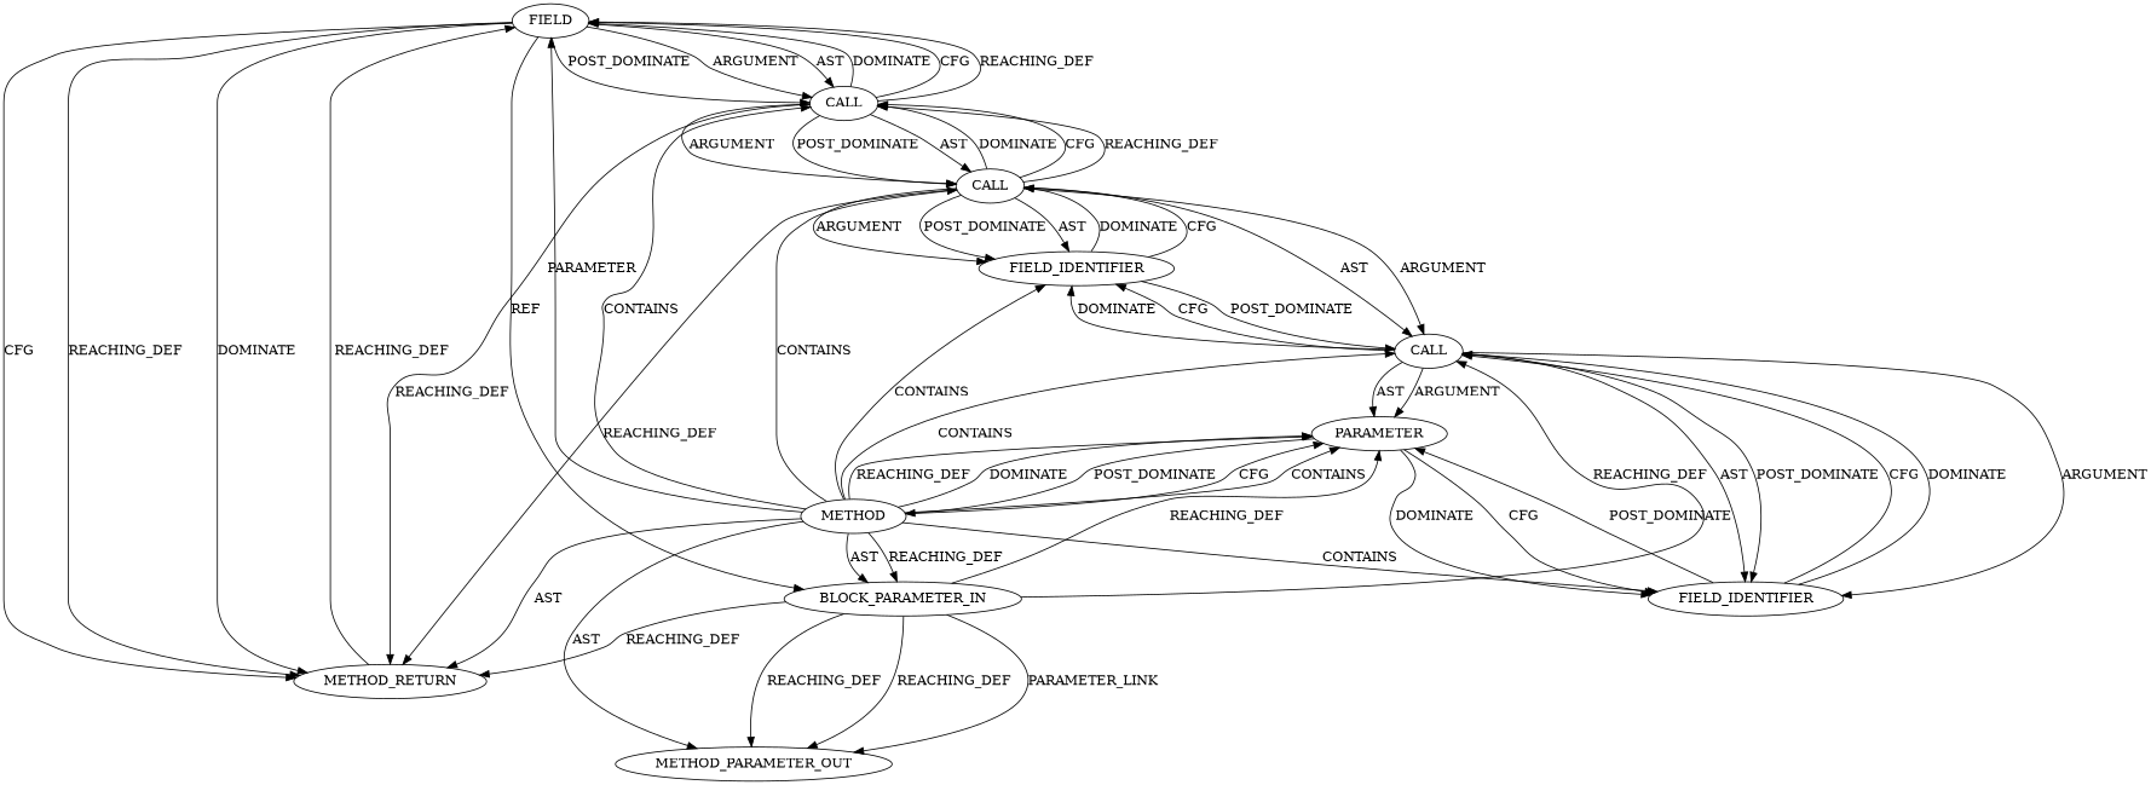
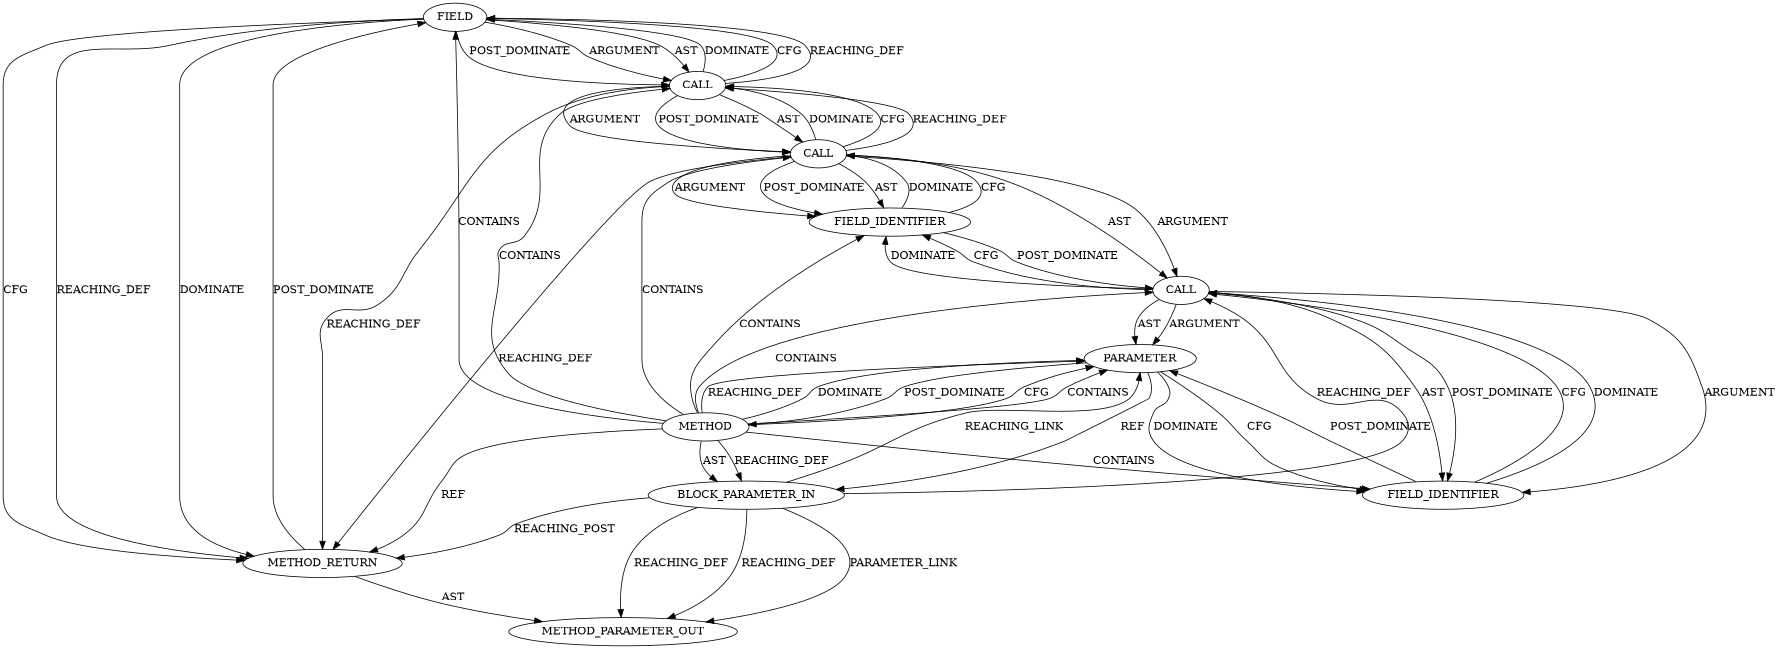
  digraph {
    node [CODE="const struct ceph_msg *msg" COLUMN_NUMBER=21 LINE_NUMBER=364 ORDER=1]
    n1 [ARGUMENT_INDEX=-1 CODE="return le32_to_cpu(msg->hdr.middle_len);" COLUMN_NUMBER=2 label=FIELD]
    n2 [CODE=RET COLUMN_NUMBER=1 EVALUATION_STRATEGY=BY_VALUE LINE_NUMBER=362 ORDER=3 TYPE_FULL_NAME=int label=METHOD_RETURN]
    n3 [ARGUMENT_INDEX=-1 CODE="le32_to_cpu(msg->hdr.middle_len)" COLUMN_NUMBER=9 DISPATCH_TYPE=STATIC_DISPATCH METHOD_FULL_NAME=le32_to_cpu NAME=le32_to_cpu TYPE_FULL_NAME="<empty>" label=CALL]
    n4 [ARGUMENT_INDEX=1 CODE="msg->hdr" DISPATCH_TYPE=STATIC_DISPATCH METHOD_FULL_NAME="<operator>.indirectFieldAccess" NAME="<operator>.indirectFieldAccess" TYPE_FULL_NAME="<empty>" label=CALL]
    n5 [ARGUMENT_INDEX=1 CODE=msg NAME=msg TYPE_FULL_NAME="ceph_msg*" label=PARAMETER]
    n6 [ARGUMENT_INDEX=2 CANONICAL_NAME=hdr CODE=hdr ORDER=2 label=FIELD_IDENTIFIER]
    n7 [ARGUMENT_INDEX=2 CANONICAL_NAME=middle_len CODE=middle_len ORDER=2 label=FIELD_IDENTIFIER]
    n8 [COLUMN_NUMBER=23 EVALUATION_STRATEGY=BY_VALUE INDEX=1 IS_VARIADIC=false LINE_NUMBER=362 NAME=msg TYPE_FULL_NAME="ceph_msg*" label=BLOCK_PARAMETER_IN]
    n9 [AST_PARENT_FULL_NAME="messenger_v2.c:<global>" AST_PARENT_TYPE=TYPE_DECL CODE="static int middle_len(const struct ceph_msg *msg)\n{\n	return le32_to_cpu(msg->hdr.middle_len);\n}" COLUMN_NUMBER=1 COLUMN_NUMBER_END=1 FILENAME="messenger_v2.c" FULL_NAME=middle_len IS_EXTERNAL=false LINE_NUMBER=362 LINE_NUMBER_END=365 NAME=middle_len ORDER=23 SIGNATURE="int middle_len (ceph_msg*)" label=METHOD]
    n10 [ARGUMENT_INDEX=1 CODE="msg->hdr.middle_len" DISPATCH_TYPE=STATIC_DISPATCH METHOD_FULL_NAME="<operator>.fieldAccess" NAME="<operator>.fieldAccess" TYPE_FULL_NAME="<empty>" label=CALL]
    n11 [COLUMN_NUMBER=23 EVALUATION_STRATEGY=BY_VALUE INDEX=1 IS_VARIADIC=false LINE_NUMBER=362 NAME=msg TYPE_FULL_NAME="ceph_msg*" label=METHOD_PARAMETER_OUT]
    n1 -> n2 [label=CFG]
    n1 -> n2 [VARIABLE="<RET>" label=REACHING_DEF]
    n1 -> n2 [label=DOMINATE]
    n1 -> n3 [label=POST_DOMINATE]
    n1 -> n3 [label=ARGUMENT]
    n1 -> n3 [label=AST]
-   n2 -> n1 [label=REACHING_DEF]
+   n2 -> n1 [label=POST_DOMINATE]
    n3 -> n1 [label=DOMINATE]
    n3 -> n1 [label=CFG]
    n3 -> n1 [VARIABLE="le32_to_cpu(msg->hdr.middle_len)" label=REACHING_DEF]
    n3 -> n2 [VARIABLE="le32_to_cpu(msg->hdr.middle_len)" label=REACHING_DEF]
    n3 -> n10 [label=ARGUMENT]
    n3 -> n10 [label=POST_DOMINATE]
    n3 -> n10 [label=AST]
    n4 -> n5 [label=ARGUMENT]
    n4 -> n5 [label=AST]
    n4 -> n6 [label=ARGUMENT]
    n4 -> n6 [label=AST]
    n4 -> n6 [label=POST_DOMINATE]
    n4 -> n7 [label=DOMINATE]
    n4 -> n7 [label=CFG]
    n5 -> n6 [label=DOMINATE]
    n5 -> n6 [label=CFG]
-   n1 -> n8 [label=REF]
+   n5 -> n8 [label=REF]
    n5 -> n9 [label=POST_DOMINATE]
    n6 -> n4 [label=CFG]
    n6 -> n4 [label=DOMINATE]
    n6 -> n5 [label=POST_DOMINATE]
    n7 -> n4 [label=POST_DOMINATE]
    n7 -> n10 [label=DOMINATE]
    n7 -> n10 [label=CFG]
-   n8 -> n2 [VARIABLE=msg label=REACHING_DEF]
+   n8 -> n2 [VARIABLE=msg label=REACHING_POST]
    n8 -> n4 [VARIABLE=msg label=REACHING_DEF]
-   n8 -> n5 [VARIABLE=msg label=REACHING_DEF]
+   n8 -> n5 [VARIABLE=msg label=REACHING_LINK]
    n8 -> n11 [label=PARAMETER_LINK]
    n8 -> n11 [VARIABLE=msg label=REACHING_DEF]
    n8 -> n11 [VARIABLE=msg label=REACHING_DEF]
-   n9 -> n1 [label=PARAMETER]
-   n9 -> n2 [label=AST]
+   n9 -> n1 [label=CONTAINS]
+   n9 -> n2 [label=REF]
    n9 -> n3 [label=CONTAINS]
    n9 -> n4 [label=CONTAINS]
    n9 -> n5 [label=CFG]
    n9 -> n5 [label=CONTAINS]
    n9 -> n5 [label=REACHING_DEF]
    n9 -> n5 [label=DOMINATE]
    n9 -> n6 [label=CONTAINS]
    n9 -> n7 [label=CONTAINS]
    n9 -> n8 [label=REACHING_DEF]
    n9 -> n8 [label=AST]
    n9 -> n10 [label=CONTAINS]
-   n9 -> n11 [label=AST]
+   n2 -> n11 [label=AST]
    n10 -> n2 [VARIABLE="msg->hdr.middle_len" label=REACHING_DEF]
    n10 -> n3 [label=DOMINATE]
    n10 -> n3 [label=CFG]
    n10 -> n3 [VARIABLE="msg->hdr.middle_len" label=REACHING_DEF]
    n10 -> n4 [label=AST]
    n10 -> n4 [label=ARGUMENT]
    n10 -> n7 [label=ARGUMENT]
    n10 -> n7 [label=POST_DOMINATE]
    n10 -> n7 [label=AST]
  }
